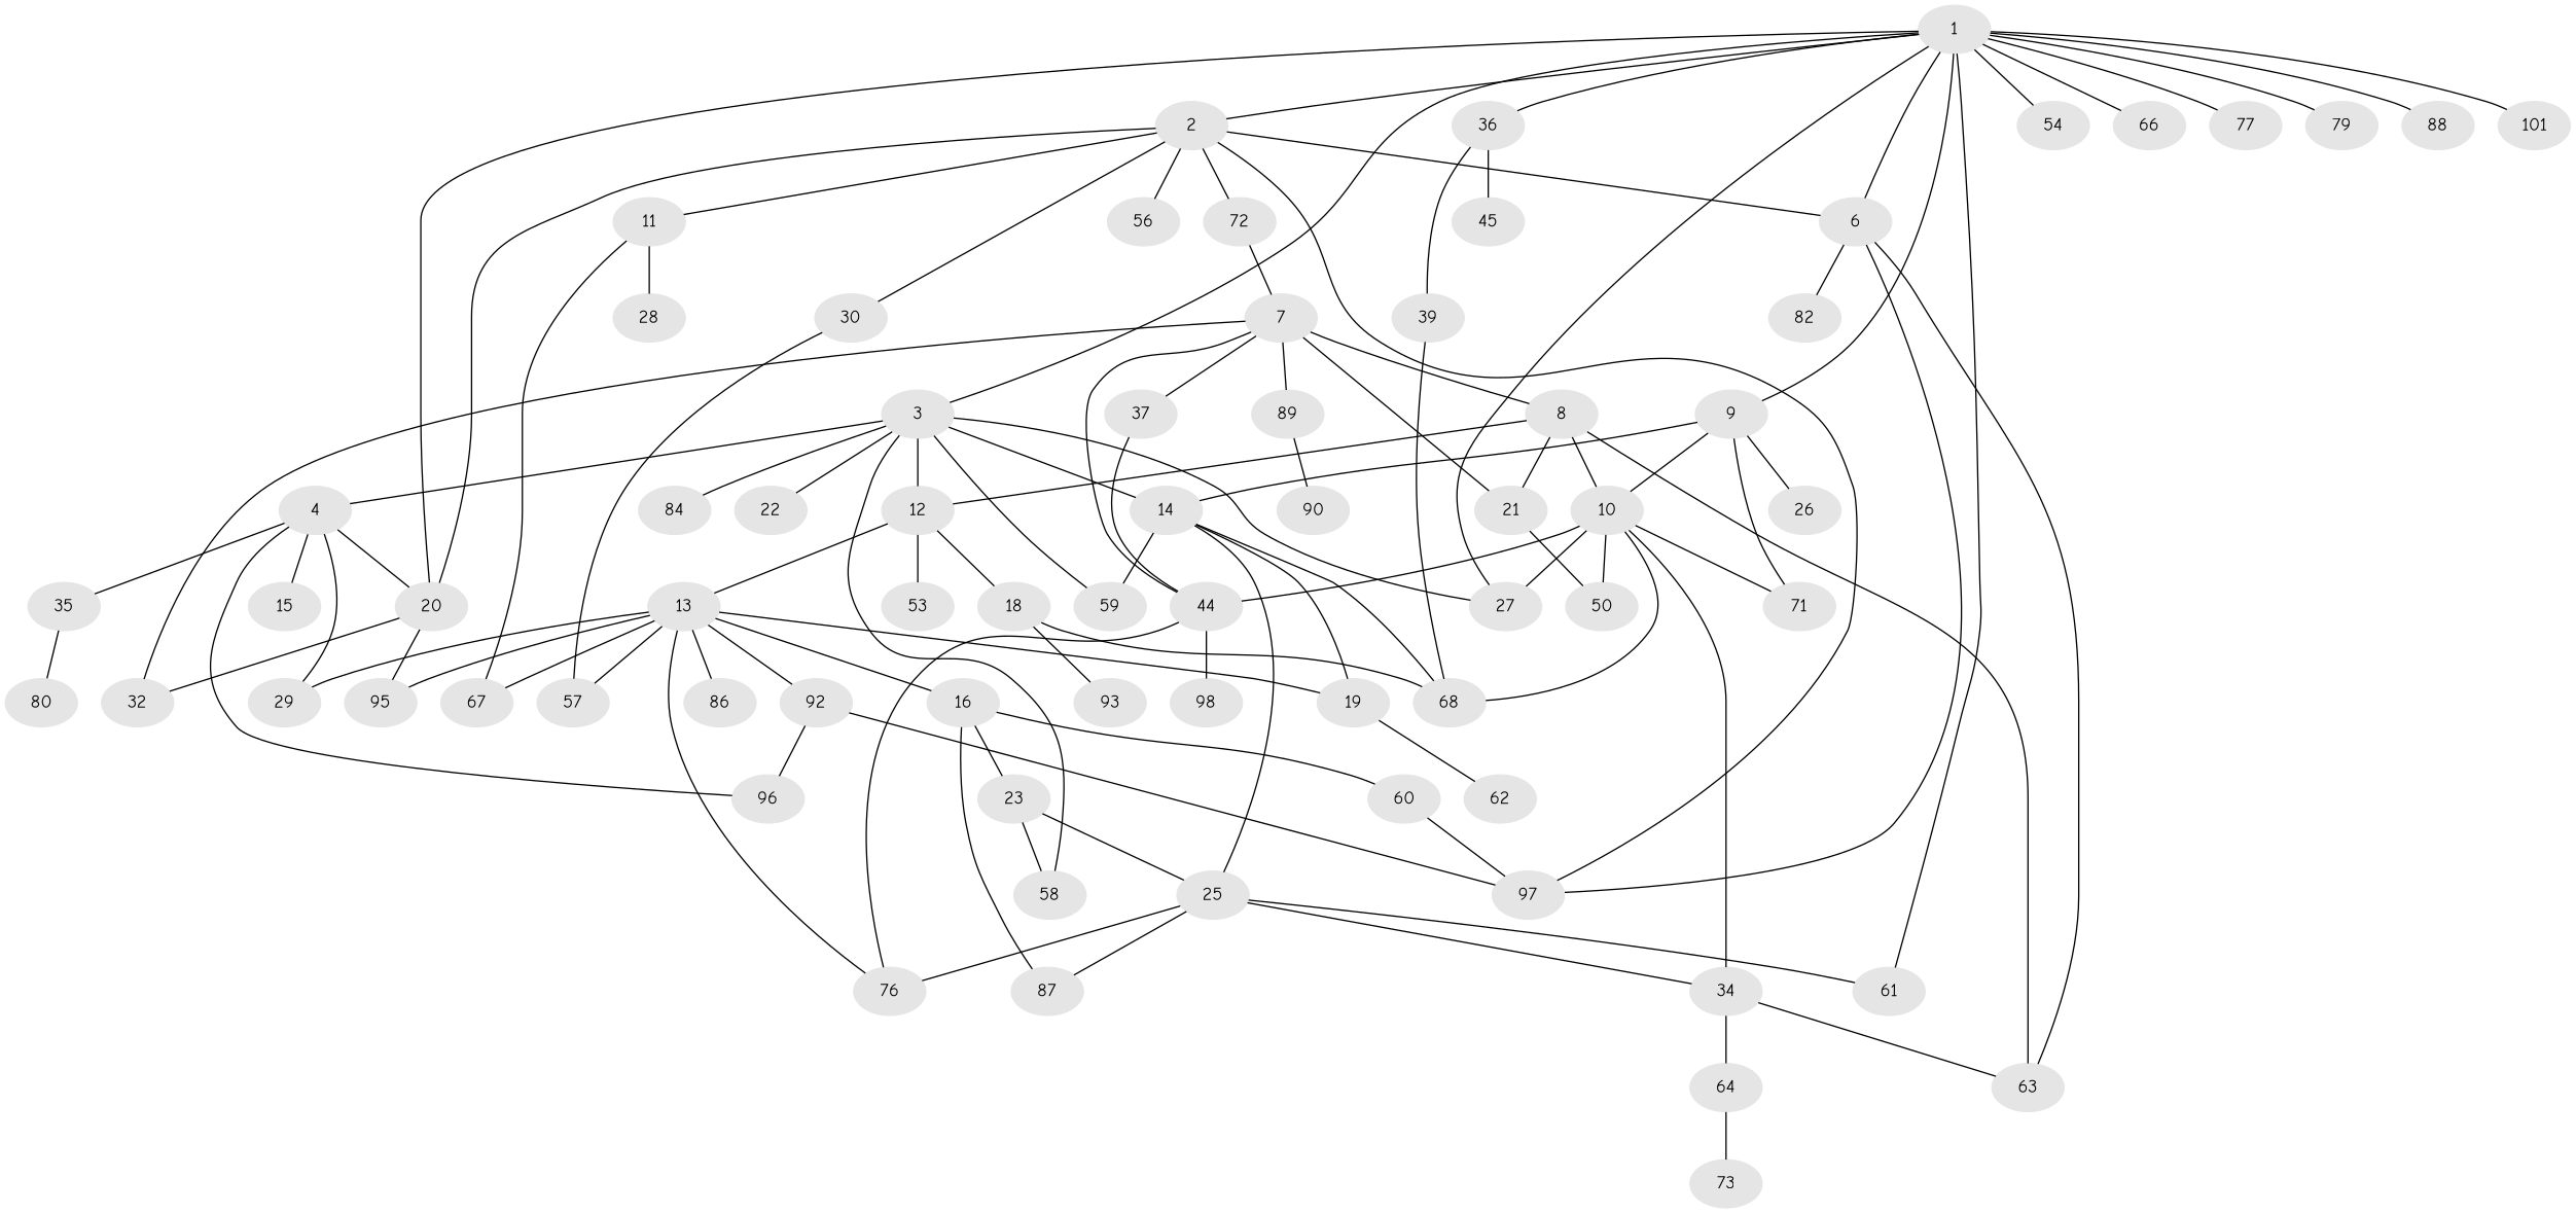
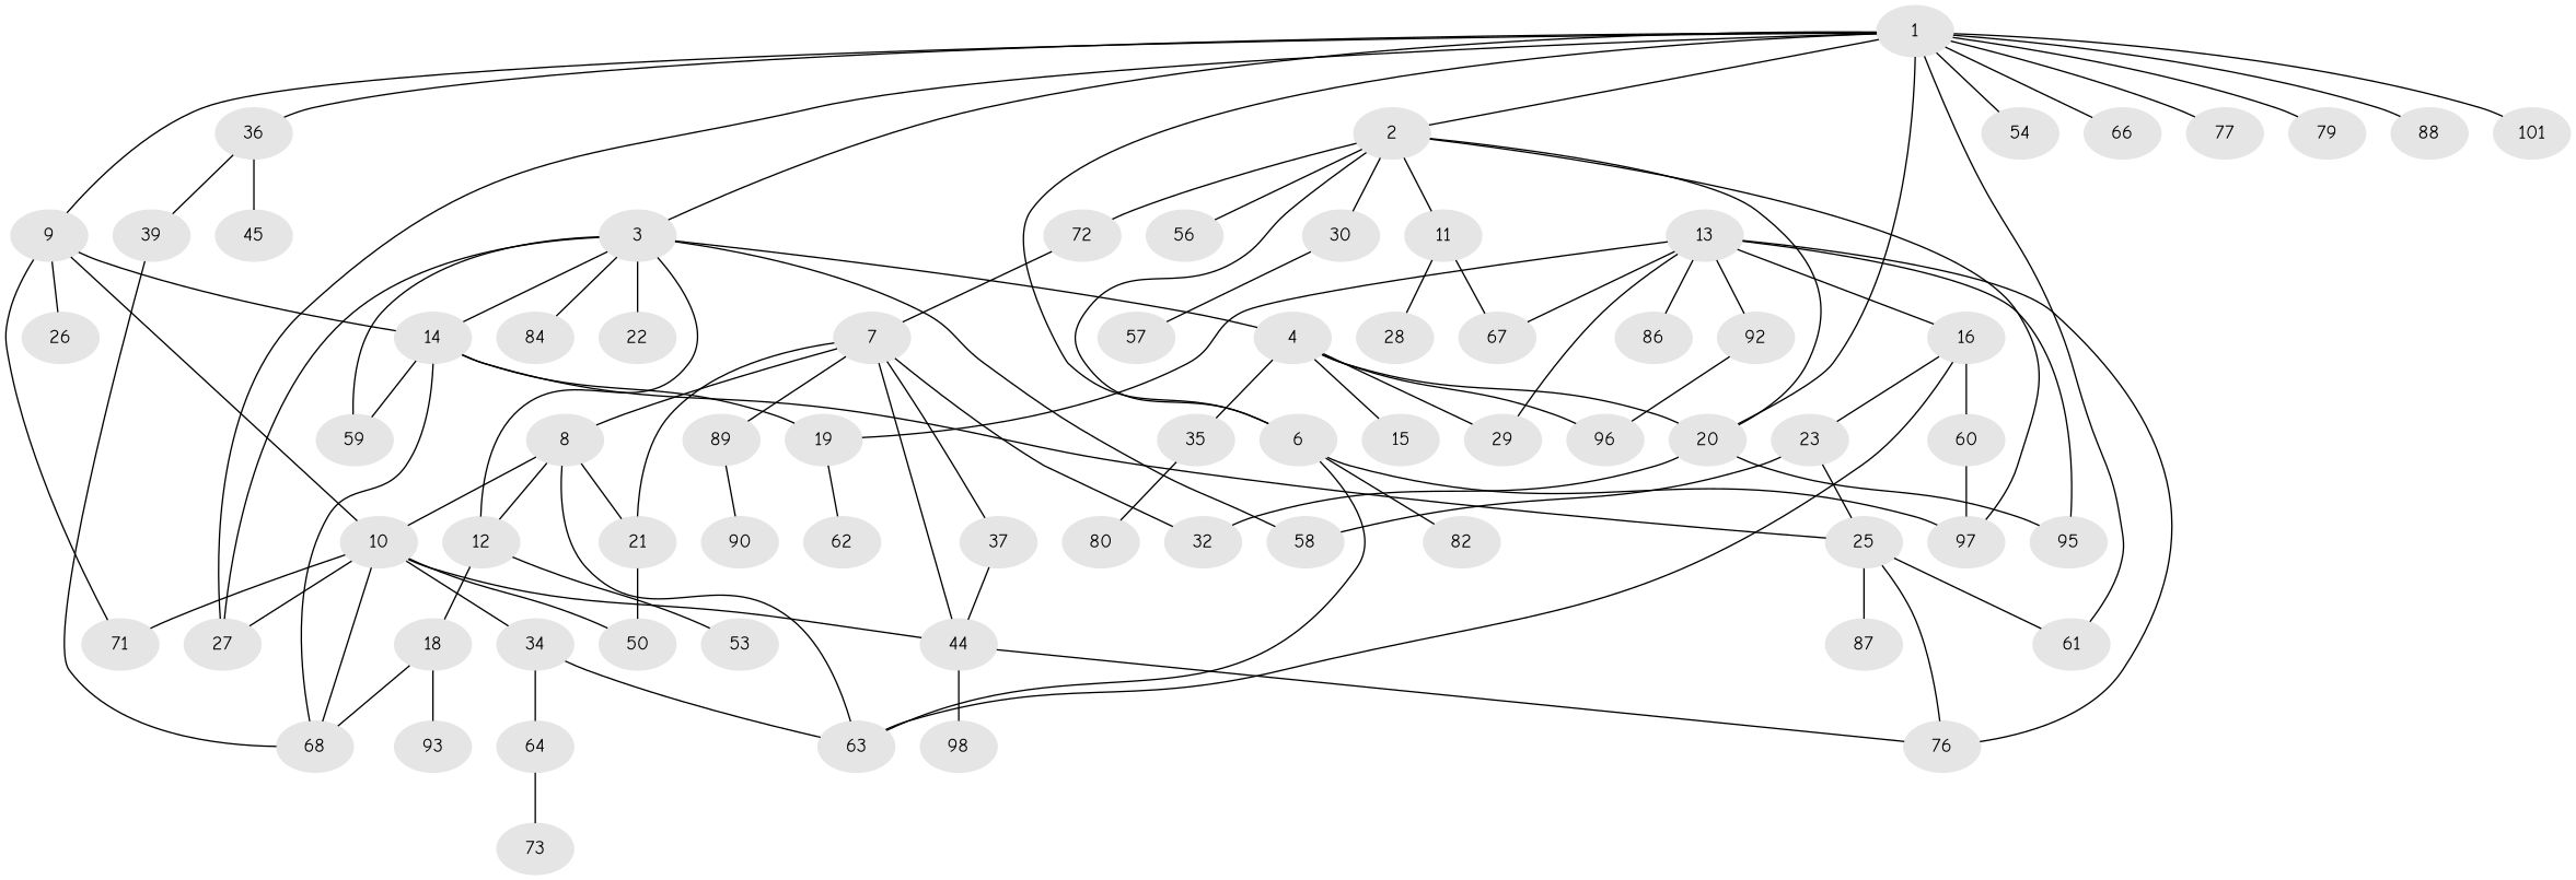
  graph {
    fontname="Comic Neue"
    node [color=gray90 fontname="Comic Neue" style=filled]
    edge [fontname="Comic Neue"]
    1 [super="+5"]
    2 [super="+31"]
    3 [super="+102"]
    6 [super="+38"]
    9 [super="+41"]
    20 [super="+94"]
    27 [super="+75"]
    36 [super="+47"]
    54
    61
    66
    77
    79
    88
    101
    11 [super="+43"]
    30
    56
    72
    97 [super="+100"]
    4 [super="+83"]
    12
    14 [super="+24"]
    22
    58 [super="+91"]
    59
    84
    63 [super="+85"]
    82
    10 [super="+69"]
    26
    71
    32
    95
    39 [super="+78"]
    45
    68 [super="+74"]
    7 [super="+65"]
    8
    21 [super="+46"]
    37
    44 [super="+48"]
    89
    28 [super="+55"]
    n45 [label=67]
    57
    15
    29
    35 [super="+42"]
    96
    13 [super="+49"]
    18 [super="+70"]
    53
    19 [super="+33"]
    25 [super="+52"]
    80
    50
    76
    98
    90
    34 [super="+51"]
    64
    16 [super="+81"]
    86
    92 [super="+99"]
    23 [super="+67"]
    60 [super="+103"]
    93
    62
    87
    73
    1 -- 2
    1 -- 3
    1 -- 6
    1 -- 9
    1 -- 20
    1 -- 27
    1 -- 36
    1 -- 54
    1 -- 61
    1 -- 66
    1 -- 77
    1 -- 79
    1 -- 88
    1 -- 101
    2 -- 6
    2 -- 20
    2 -- 11
    2 -- 30
    2 -- 56
    2 -- 72
    2 -- 97
    3 -- 27
    3 -- 4
    3 -- 12
    3 -- 14
    3 -- 22
    3 -- 58
    3 -- 59
    3 -- 84
    6 -- 97
    6 -- 63
    6 -- 82
    9 -- 14
    9 -- 10
    9 -- 26
    9 -- 71
    20 -- 32
    20 -- 95
    36 -- 39
    36 -- 45
    11 -- 28
    11 -- n45
    30 -- 57
    72 -- 7
    4 -- 20
    4 -- 15
    4 -- 29
    4 -- 35
    4 -- 96
-   12 -- 13
    12 -- 18
    12 -- 53
    14 -- 59
    14 -- 68
    14 -- 19
    14 -- 25
    10 -- 27
    10 -- 71
    10 -- 68
    10 -- 44
    10 -- 50
    10 -- 34
    39 -- 68
    7 -- 32
    7 -- 8
    7 -- 21
    7 -- 37
    7 -- 44
    7 -- 89
    8 -- 12
    8 -- 63
    8 -- 10
    8 -- 21
    21 -- 50
    37 -- 44
    44 -- 76
    44 -- 98
    89 -- 90
    35 -- 80
    13 -- 95
    13 -- n45
-   13 -- 57
    13 -- 29
    13 -- 19
    13 -- 76
    13 -- 16
    13 -- 86
    13 -- 92
    18 -- 68
    18 -- 93
    19 -- 62
    25 -- 61
    25 -- 76
-   25 -- 34
    25 -- 87
    34 -- 63
    34 -- 64
    64 -- 73
-   16 -- 87
+   16 -- 63
    16 -- 23
    16 -- 60
-   92 -- 97
    92 -- 96
    23 -- 58
    23 -- 25
    60 -- 97
  }
